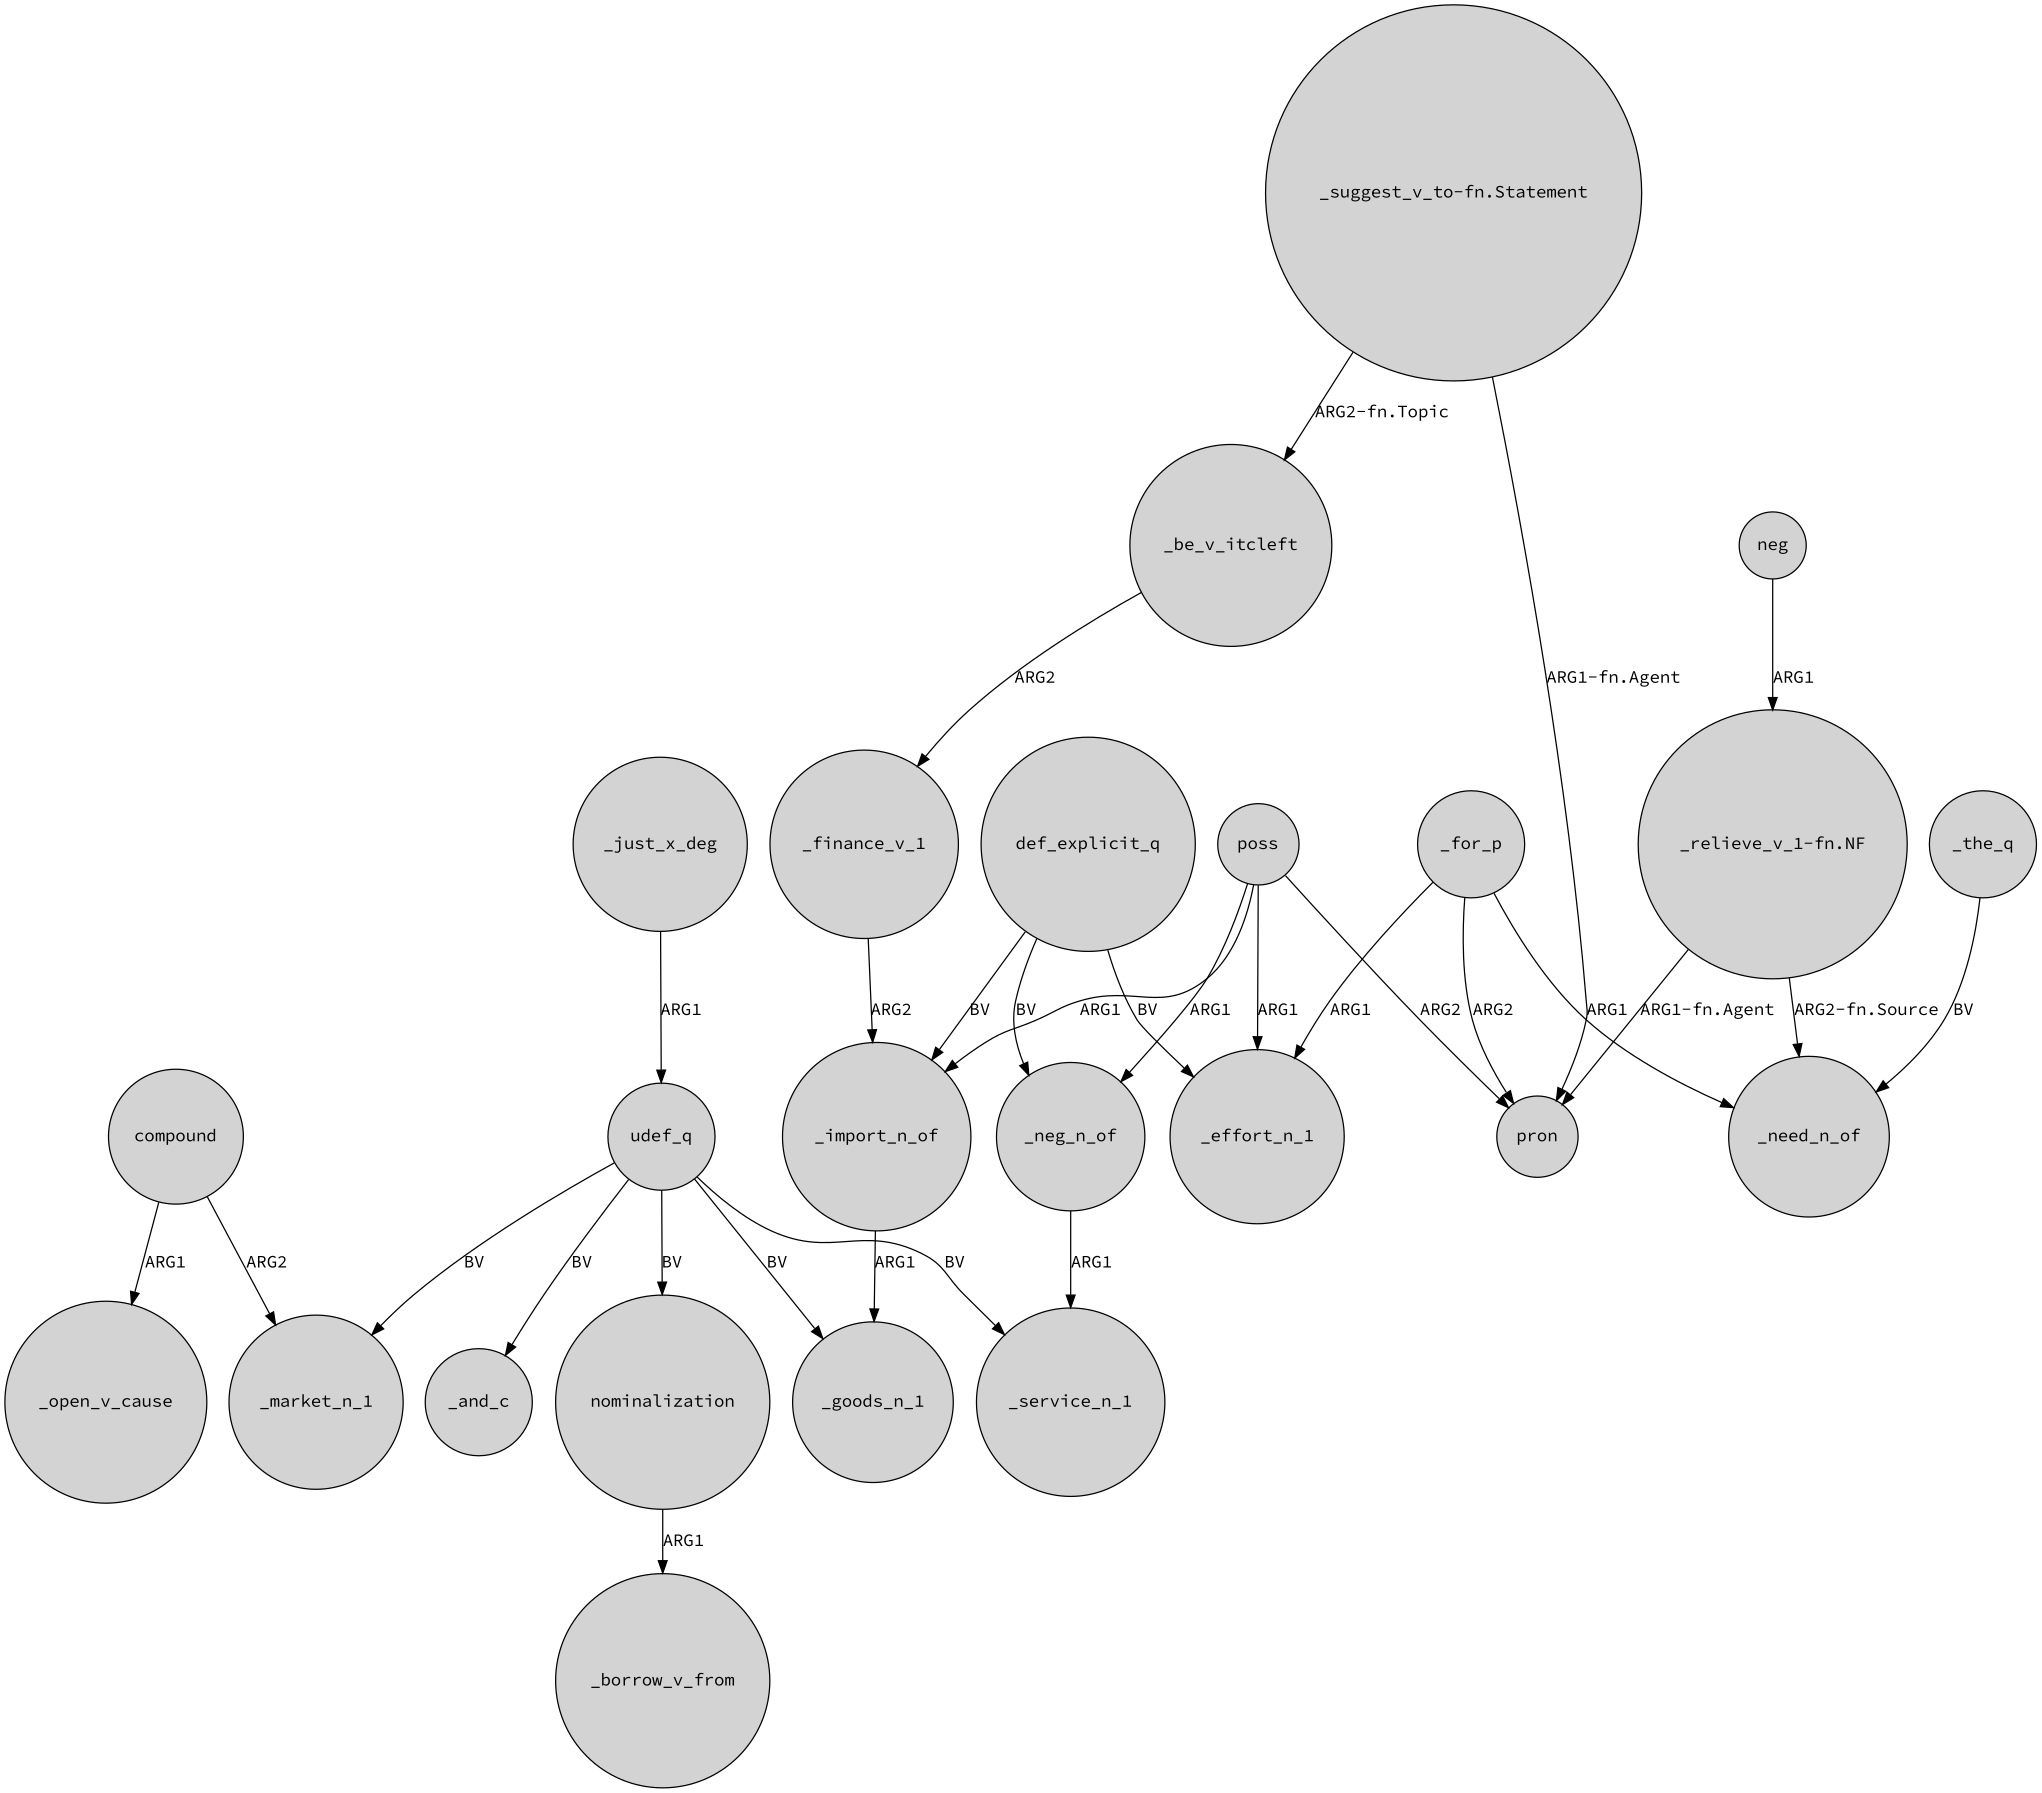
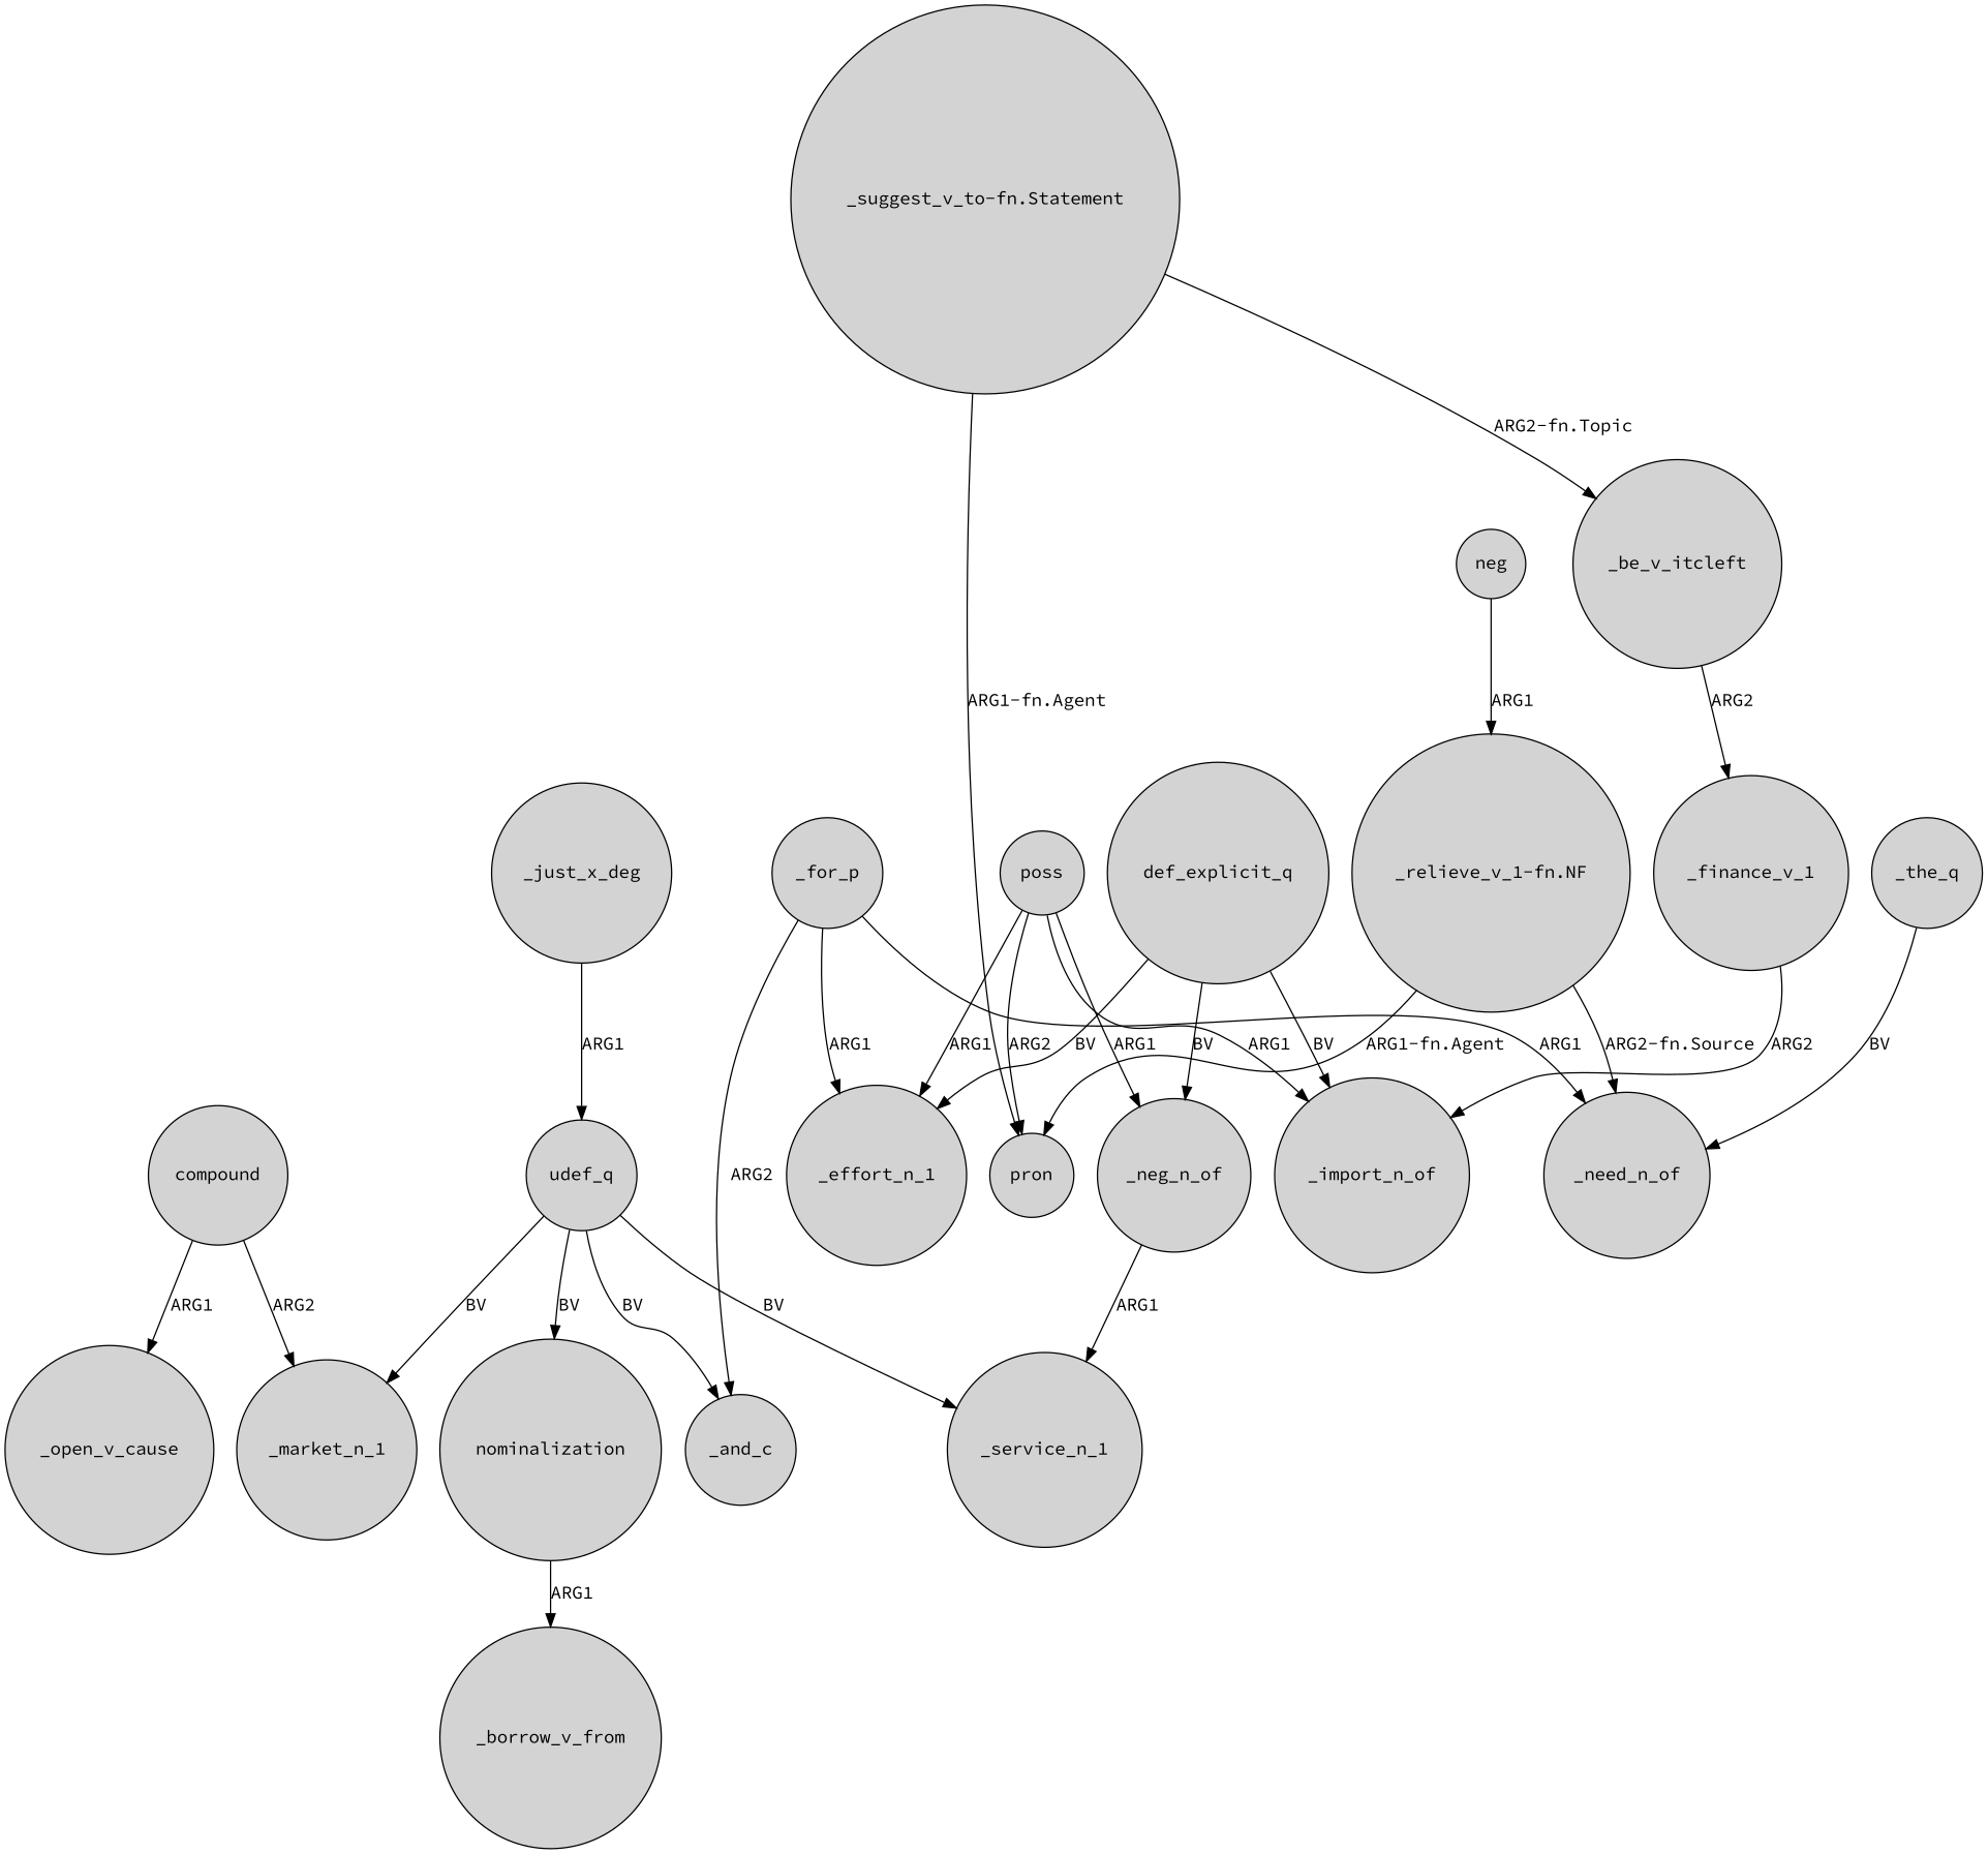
  digraph {
    fontname="Source Code Pro"
    node [fontname="Source Code Pro" shape=circle style=filled]
    edge [fontname="Source Code Pro"]
    compound
    _market_n_1
    _open_v_cause
    _for_p
    _effort_n_1
    _need_n_of
    _and_c
    "_suggest_v_to-fn.Statement"
    pron
    _be_v_itcleft
    _finance_v_1
    _just_x_deg
    udef_q
    nominalization
    _service_n_1
-   _goods_n_1
    _borrow_v_from
    "_relieve_v_1-fn.NF"
    poss
    n20 [label=_neg_n_of]
    _import_n_of
    def_explicit_q
    neg
    _the_q
    compound -> _market_n_1 [label=ARG2]
    compound -> _open_v_cause [label=ARG1]
    _for_p -> _effort_n_1 [label=ARG1]
    _for_p -> _need_n_of [label=ARG1]
-   _for_p -> pron [label=ARG2]
+   _for_p -> _and_c [label=ARG2]
    "_suggest_v_to-fn.Statement" -> pron [label="ARG1-fn.Agent"]
    "_suggest_v_to-fn.Statement" -> _be_v_itcleft [label="ARG2-fn.Topic"]
    _be_v_itcleft -> _finance_v_1 [label=ARG2]
    _finance_v_1 -> _import_n_of [label=ARG2]
    _just_x_deg -> udef_q [label=ARG1]
    udef_q -> _market_n_1 [label=BV]
    udef_q -> _and_c [label=BV]
    udef_q -> nominalization [label=BV]
    udef_q -> _service_n_1 [label=BV]
-   udef_q -> _goods_n_1 [label=BV]
    nominalization -> _borrow_v_from [label=ARG1]
    "_relieve_v_1-fn.NF" -> _need_n_of [label="ARG2-fn.Source"]
    "_relieve_v_1-fn.NF" -> pron [label="ARG1-fn.Agent"]
    poss -> _effort_n_1 [label=ARG1]
    poss -> pron [label=ARG2]
    poss -> n20 [label=ARG1]
    poss -> _import_n_of [label=ARG1]
    n20 -> _service_n_1 [label=ARG1]
-   _import_n_of -> _goods_n_1 [label=ARG1]
    def_explicit_q -> _effort_n_1 [label=BV]
    def_explicit_q -> n20 [label=BV]
    def_explicit_q -> _import_n_of [label=BV]
    neg -> "_relieve_v_1-fn.NF" [label=ARG1]
    _the_q -> _need_n_of [label=BV]
  }
